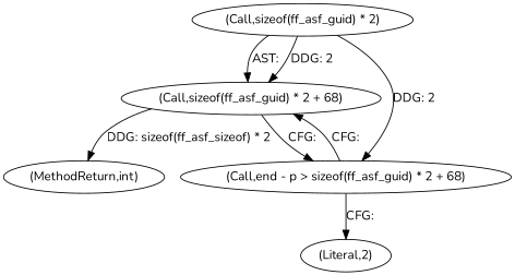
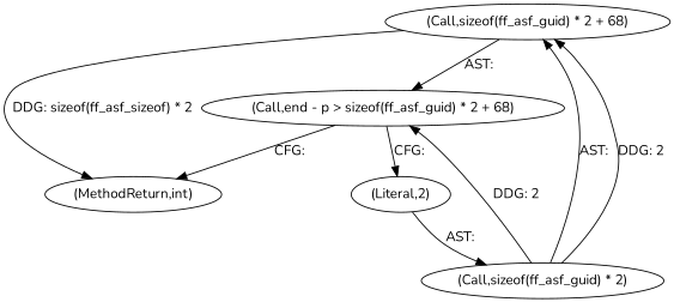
  digraph {
    fontname=Nunito
    node [fontname=Nunito]
    edge [fontname=Nunito]
    n1 [label="(Call,sizeof(ff_asf_guid) * 2 + 68)"]
    n2 [label="(MethodReturn,int)"]
    n3 [label="(Call,end - p > sizeof(ff_asf_guid) * 2 + 68)"]
    n4 [label="(Literal,2)"]
    n5 [label="(Call,sizeof(ff_asf_guid) * 2)"]
    n1 -> n2 [label="DDG: sizeof(ff_asf_sizeof) * 2"]
-   n1 -> n3 [label="CFG: "]
-   n3 -> n1 [label="CFG: "]
+   n1 -> n3 [label="AST: "]
+   n3 -> n2 [label="CFG: "]
    n3 -> n4 [label="CFG: "]
+   n4 -> n5 [label="AST: "]
    n5 -> n1 [label="AST: "]
    n5 -> n1 [label="DDG: 2"]
    n5 -> n3 [label="DDG: 2"]
  }
